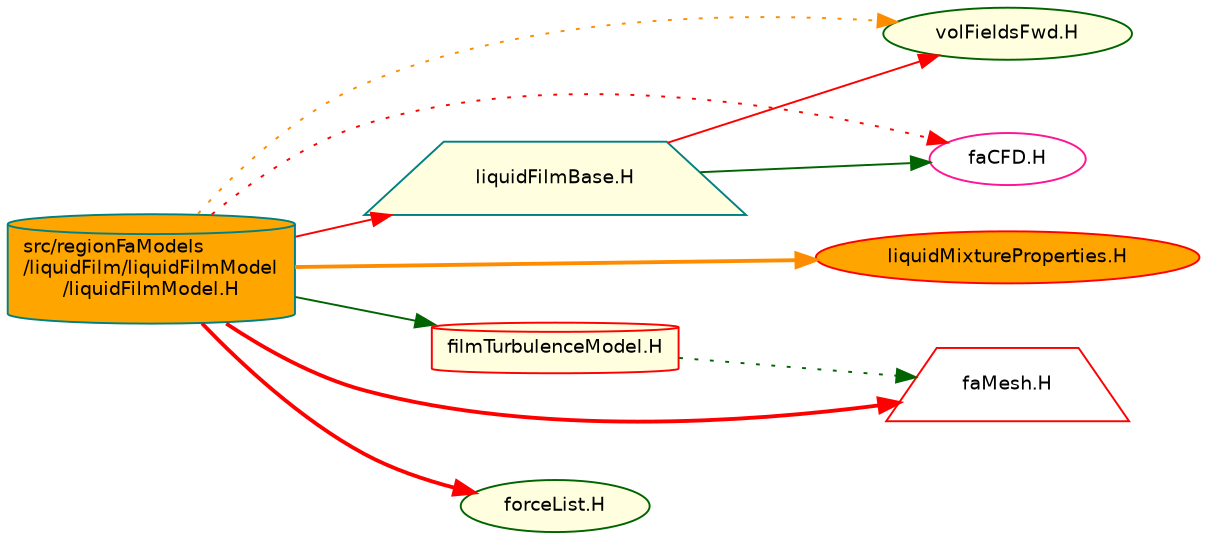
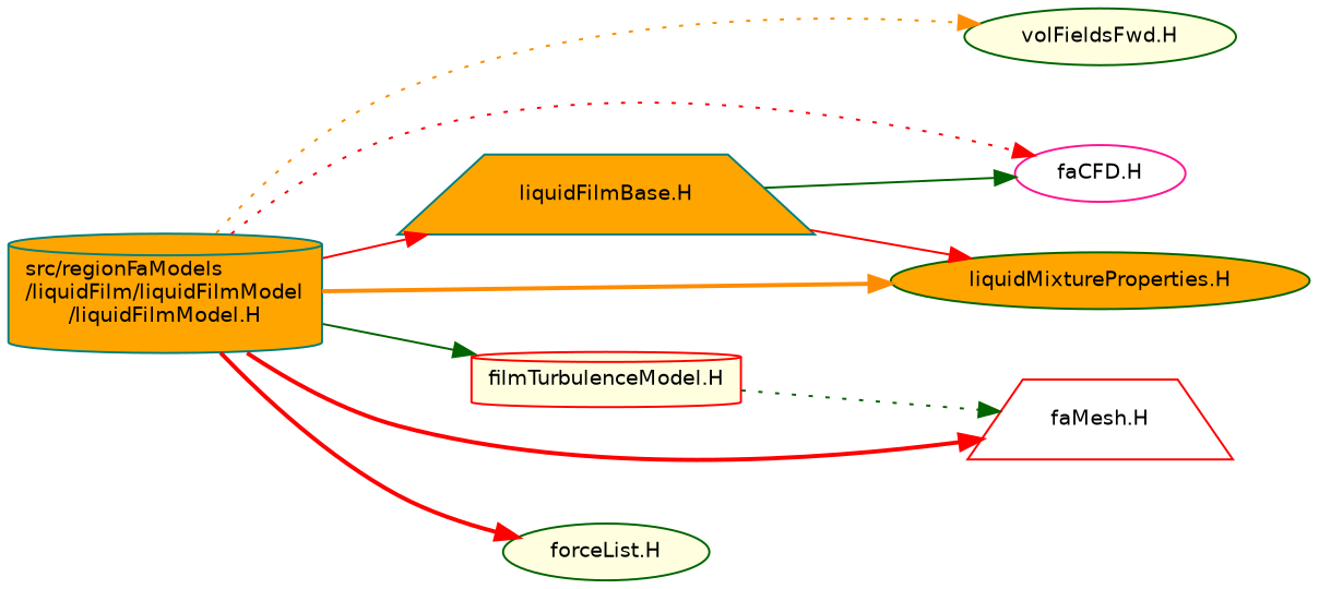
  digraph {
    rankdir=LR
    node [color=red fillcolor=lightyellow fontname=Helvetica fontsize=10 shape=ellipse style=filled]
    edge [color=red fontname=Helvetica fontsize=10 labelfontname=Helvetica labelfontsize=10 style=solid]
    n1 [color=teal fillcolor=orange fontcolor=black height=0.2 label="src/regionFaModels\l/liquidFilm/liquidFilmModel\l/liquidFilmModel.H" shape=cylinder width=0.4]
    n2 [color=darkgreen height=0.2 label="volFieldsFwd.H" width=0.4]
-   n3 [color=teal height=0.2 label="liquidFilmBase.H" shape=trapezium width=0.4]
+   n3 [color=teal fillcolor=orange height=0.2 label="liquidFilmBase.H" shape=trapezium width=0.4]
    n4 [color=deeppink fillcolor=white height=0.2 label="faCFD.H" width=0.4]
    n5 [fillcolor=white height=0.2 label="faMesh.H" shape=trapezium width=0.4]
    n6 [height=0.2 label="filmTurbulenceModel.H" shape=cylinder width=0.4]
-   n7 [fillcolor=orange height=0.2 label="liquidMixtureProperties.H" width=0.4]
+   n7 [color=darkgreen fillcolor=orange height=0.2 label="liquidMixtureProperties.H" width=0.4]
    n8 [color=darkgreen height=0.2 label="forceList.H" width=0.4]
    n1 -> n2 [color=darkorange style=dotted]
    n1 -> n3
    n1 -> n4 [style=dotted]
    n1 -> n5 [style=bold]
    n1 -> n6 [color=darkgreen]
    n1 -> n7 [color=darkorange style=bold]
    n1 -> n8 [style=bold]
-   n3 -> n2
+   n3 -> n7
    n3 -> n4 [color=darkgreen]
    n6 -> n5 [color=darkgreen style=dotted]
  }
